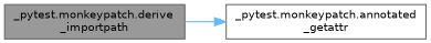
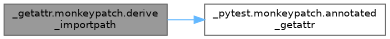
  digraph {
    rankdir=LR
    node [fontname=Helvetica fontsize=10 shape=box style=filled]
-   n1 [color=gray40 fillcolor=grey60 fontcolor=black height=0.2 label="_pytest.monkeypatch.derive\l_importpath" width=0.4]
+   n1 [color=gray40 fillcolor=grey60 fontcolor=black height=0.2 label="_getattr.monkeypatch.derive\l_importpath" width=0.4]
    n2 [color=grey40 fillcolor=white height=0.2 label="_pytest.monkeypatch.annotated\l_getattr" width=0.4]
    n1 -> n2 [color=steelblue1 fontname=Helvetica fontsize=10 labelfontname=Helvetica labelfontsize=10 style=solid]
  }
